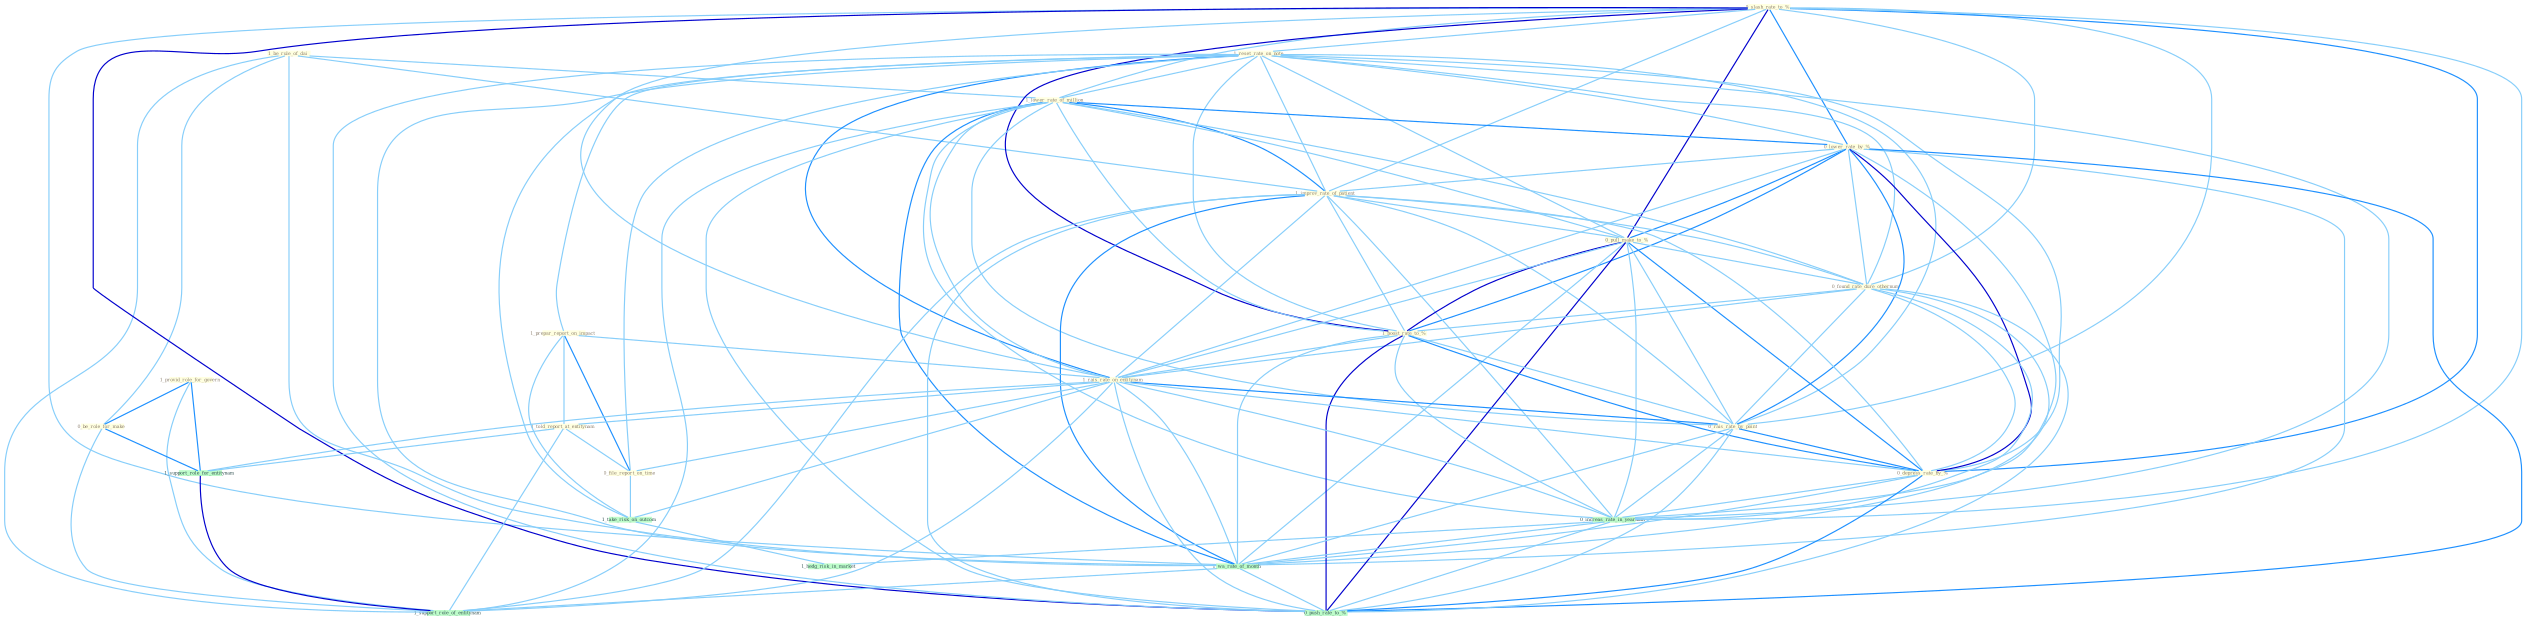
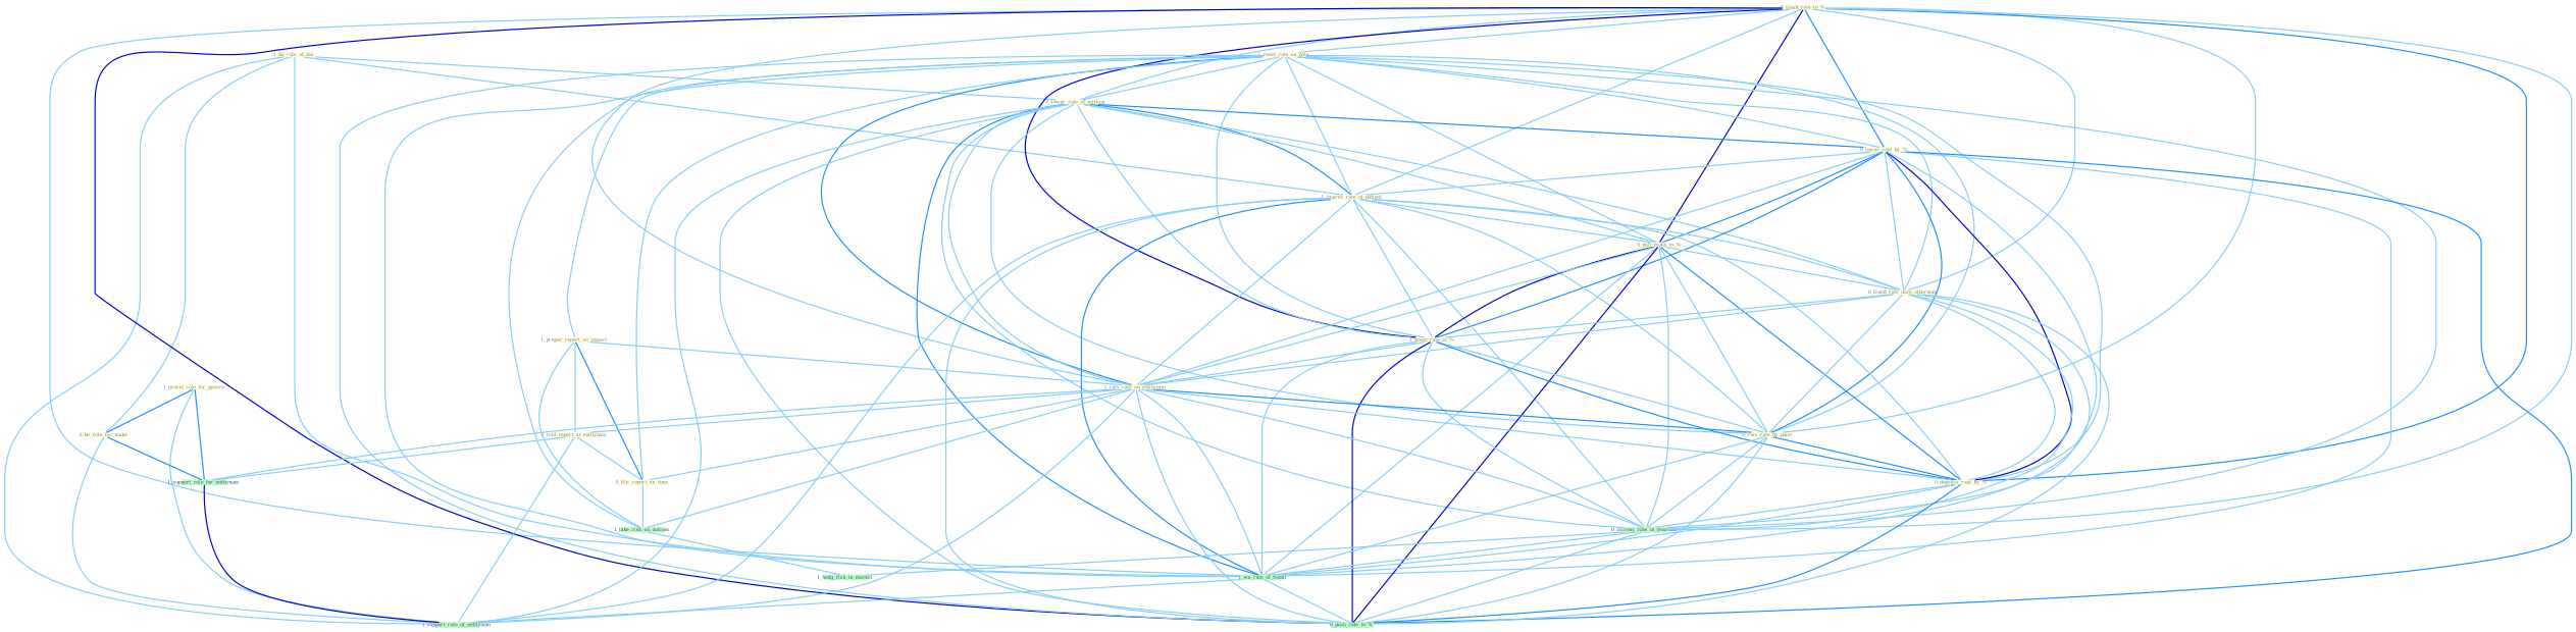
  graph {
    node [color="#ffffe0" fixedsize=true fontcolor="#8b7d6b" fontsize=4 shape=polygon style=filled]
    edge [color="#87cefa" w=1]
    "1_be_rule_of_dai " [height=.06 width=.5]
    "0_slash_rate_to_% " [height=.06 width=.5]
    "1_reset_rate_on_note " [height=.06 width=.5]
    "1_lower_rate_of_million " [height=.06 width=.5]
    "0_lower_rate_by_% " [height=.06 width=.5]
    "1_improv_rate_of_patient " [height=.06 width=.5]
    "1_provid_role_for_govern " [height=.06 width=.5]
    "1_prepar_report_on_impact " [height=.06 width=.5]
    n9 [height=.06 label="0_pull_make_to_%" width=.5]
    "0_found_rate_dure_othernum " [height=.06 width=.5]
    "1_boost_rate_to_% " [height=.06 width=.5]
    "1_rais_rate_on_entitynam " [height=.06 width=.5]
    "0_rais_rate_by_point " [height=.06 width=.5]
    "0_be_role_for_make " [height=.06 width=.5]
    "1_told_report_at_entitynam " [height=.06 width=.5]
    "0_file_report_on_time " [height=.06 width=.5]
    "0_depress_rate_by_% " [height=.06 width=.5]
-   "1_wa_rate_of_month " [color="#BDFCC9" fontcolor="#2f4f4f" height=.06 width=.5]
+   "1_wa_rate_of_month " [color="#BDFCC9" fontcolor="#2f4f4f" height=.06 width=.5 label="1_wa_rate_of_found"]
    "1_support_role_of_entitynam " [color="#BDFCC9" fontcolor="#2f4f4f" height=.06 width=.5]
    "0_increas_rate_in_yearnum " [color="#BDFCC9" fontcolor="#2f4f4f" height=.06 width=.5]
    "0_push_rate_to_% " [color="#BDFCC9" fontcolor="#2f4f4f" height=.06 width=.5]
    "1_take_risk_on_outcom " [color="#BDFCC9" fontcolor="#2f4f4f" height=.06 width=.5]
    "1_support_role_for_entitynam " [color="#BDFCC9" fontcolor="#2f4f4f" height=.06 width=.5]
    "1_hedg_risk_in_market " [color="#BDFCC9" fontcolor="#2f4f4f" height=.06 width=.5]
    subgraph sub_1 {
      "1_be_rule_of_dai "
      "0_slash_rate_to_% "
      "1_reset_rate_on_note "
      "1_lower_rate_of_million "
      "0_lower_rate_by_% "
      "1_improv_rate_of_patient "
      "1_provid_role_for_govern "
      "1_prepar_report_on_impact "
      n9
      "0_found_rate_dure_othernum "
      "1_boost_rate_to_% "
      "1_rais_rate_on_entitynam "
      "0_rais_rate_by_point "
      "0_be_role_for_make "
      "1_told_report_at_entitynam "
      "0_file_report_on_time "
      "0_depress_rate_by_% "
    }
    subgraph sub_2 {
    }
    "1_be_rule_of_dai " -- "1_lower_rate_of_million "
    "1_be_rule_of_dai " -- "1_improv_rate_of_patient "
    "1_be_rule_of_dai " -- "0_be_role_for_make "
    "1_be_rule_of_dai " -- "1_wa_rate_of_month "
    "1_be_rule_of_dai " -- "1_support_role_of_entitynam "
    "0_slash_rate_to_% " -- "1_reset_rate_on_note "
    "0_slash_rate_to_% " -- "1_lower_rate_of_million "
    "0_slash_rate_to_% " -- "0_lower_rate_by_% " [color="#1e90ff" w=2]
    "0_slash_rate_to_% " -- "1_improv_rate_of_patient "
    "0_slash_rate_to_% " -- n9 [color="#0000cd" w=3]
    "0_slash_rate_to_% " -- "0_found_rate_dure_othernum "
    "0_slash_rate_to_% " -- "1_boost_rate_to_% " [color="#0000cd" w=3]
    "0_slash_rate_to_% " -- "1_rais_rate_on_entitynam "
    "0_slash_rate_to_% " -- "0_rais_rate_by_point "
    "0_slash_rate_to_% " -- "0_depress_rate_by_% " [color="#1e90ff" w=2]
    "0_slash_rate_to_% " -- "1_wa_rate_of_month "
    "0_slash_rate_to_% " -- "0_increas_rate_in_yearnum "
    "0_slash_rate_to_% " -- "0_push_rate_to_% " [color="#0000cd" w=3]
    "1_reset_rate_on_note " -- "1_lower_rate_of_million "
    "1_reset_rate_on_note " -- "0_lower_rate_by_% "
    "1_reset_rate_on_note " -- "1_improv_rate_of_patient "
    "1_reset_rate_on_note " -- "1_prepar_report_on_impact "
    "1_reset_rate_on_note " -- n9
    "1_reset_rate_on_note " -- "0_found_rate_dure_othernum "
    "1_reset_rate_on_note " -- "1_boost_rate_to_% "
    "1_reset_rate_on_note " -- "1_rais_rate_on_entitynam " [color="#1e90ff" w=2]
    "1_reset_rate_on_note " -- "0_rais_rate_by_point "
    "1_reset_rate_on_note " -- "0_file_report_on_time "
    "1_reset_rate_on_note " -- "0_depress_rate_by_% "
    "1_reset_rate_on_note " -- "1_wa_rate_of_month "
    "1_reset_rate_on_note " -- "0_increas_rate_in_yearnum "
    "1_reset_rate_on_note " -- "0_push_rate_to_% "
    "1_reset_rate_on_note " -- "1_take_risk_on_outcom "
    "1_lower_rate_of_million " -- "0_lower_rate_by_% " [color="#1e90ff" w=2]
    "1_lower_rate_of_million " -- "1_improv_rate_of_patient " [color="#1e90ff" w=2]
    "1_lower_rate_of_million " -- n9
    "1_lower_rate_of_million " -- "0_found_rate_dure_othernum "
    "1_lower_rate_of_million " -- "1_boost_rate_to_% "
    "1_lower_rate_of_million " -- "1_rais_rate_on_entitynam "
    "1_lower_rate_of_million " -- "0_rais_rate_by_point "
    "1_lower_rate_of_million " -- "1_wa_rate_of_month " [color="#1e90ff" w=2]
    "1_lower_rate_of_million " -- "1_support_role_of_entitynam "
    "1_lower_rate_of_million " -- "0_increas_rate_in_yearnum "
    "1_lower_rate_of_million " -- "0_push_rate_to_% "
    "0_lower_rate_by_% " -- "1_improv_rate_of_patient "
    "0_lower_rate_by_% " -- n9 [color="#1e90ff" w=2]
    "0_lower_rate_by_% " -- "0_found_rate_dure_othernum "
    "0_lower_rate_by_% " -- "1_boost_rate_to_% " [color="#1e90ff" w=2]
    "0_lower_rate_by_% " -- "1_rais_rate_on_entitynam "
    "0_lower_rate_by_% " -- "0_rais_rate_by_point " [color="#1e90ff" w=2]
    "0_lower_rate_by_% " -- "0_depress_rate_by_% " [color="#0000cd" w=3]
    "0_lower_rate_by_% " -- "1_wa_rate_of_month "
    "0_lower_rate_by_% " -- "0_increas_rate_in_yearnum "
    "0_lower_rate_by_% " -- "0_push_rate_to_% " [color="#1e90ff" w=2]
    "1_improv_rate_of_patient " -- n9
    "1_improv_rate_of_patient " -- "0_found_rate_dure_othernum "
    "1_improv_rate_of_patient " -- "1_boost_rate_to_% "
    "1_improv_rate_of_patient " -- "1_rais_rate_on_entitynam "
    "1_improv_rate_of_patient " -- "0_rais_rate_by_point "
    "1_improv_rate_of_patient " -- "0_depress_rate_by_% "
    "1_improv_rate_of_patient " -- "1_wa_rate_of_month " [color="#1e90ff" w=2]
    "1_improv_rate_of_patient " -- "1_support_role_of_entitynam "
    "1_improv_rate_of_patient " -- "0_increas_rate_in_yearnum "
    "1_improv_rate_of_patient " -- "0_push_rate_to_% "
    "1_provid_role_for_govern " -- "0_be_role_for_make " [color="#1e90ff" w=2]
    "1_provid_role_for_govern " -- "1_support_role_of_entitynam "
    "1_provid_role_for_govern " -- "1_support_role_for_entitynam " [color="#1e90ff" w=2]
    "1_prepar_report_on_impact " -- "1_rais_rate_on_entitynam "
    "1_prepar_report_on_impact " -- "1_told_report_at_entitynam "
    "1_prepar_report_on_impact " -- "0_file_report_on_time " [color="#1e90ff" w=2]
    "1_prepar_report_on_impact " -- "1_take_risk_on_outcom "
    n9 -- "0_found_rate_dure_othernum "
    n9 -- "1_boost_rate_to_% " [color="#0000cd" w=3]
    n9 -- "1_rais_rate_on_entitynam "
    n9 -- "0_rais_rate_by_point "
    n9 -- "0_depress_rate_by_% " [color="#1e90ff" w=2]
    n9 -- "1_wa_rate_of_month "
    n9 -- "0_increas_rate_in_yearnum "
    n9 -- "0_push_rate_to_% " [color="#0000cd" w=3]
    "0_found_rate_dure_othernum " -- "1_boost_rate_to_% "
    "0_found_rate_dure_othernum " -- "1_rais_rate_on_entitynam "
    "0_found_rate_dure_othernum " -- "0_rais_rate_by_point "
    "0_found_rate_dure_othernum " -- "0_depress_rate_by_% "
    "0_found_rate_dure_othernum " -- "1_wa_rate_of_month "
    "0_found_rate_dure_othernum " -- "0_increas_rate_in_yearnum "
    "0_found_rate_dure_othernum " -- "0_push_rate_to_% "
    "1_boost_rate_to_% " -- "1_rais_rate_on_entitynam "
    "1_boost_rate_to_% " -- "0_rais_rate_by_point "
    "1_boost_rate_to_% " -- "0_depress_rate_by_% " [color="#1e90ff" w=2]
    "1_boost_rate_to_% " -- "1_wa_rate_of_month "
    "1_boost_rate_to_% " -- "0_increas_rate_in_yearnum "
    "1_boost_rate_to_% " -- "0_push_rate_to_% " [color="#0000cd" w=3]
    "1_rais_rate_on_entitynam " -- "0_rais_rate_by_point " [color="#1e90ff" w=2]
    "1_rais_rate_on_entitynam " -- "1_told_report_at_entitynam "
    "1_rais_rate_on_entitynam " -- "0_file_report_on_time "
    "1_rais_rate_on_entitynam " -- "0_depress_rate_by_% "
    "1_rais_rate_on_entitynam " -- "1_wa_rate_of_month "
    "1_rais_rate_on_entitynam " -- "1_support_role_of_entitynam "
    "1_rais_rate_on_entitynam " -- "0_increas_rate_in_yearnum "
    "1_rais_rate_on_entitynam " -- "0_push_rate_to_% "
    "1_rais_rate_on_entitynam " -- "1_take_risk_on_outcom "
    "1_rais_rate_on_entitynam " -- "1_support_role_for_entitynam "
    "0_rais_rate_by_point " -- "0_depress_rate_by_% " [color="#1e90ff" w=2]
    "0_rais_rate_by_point " -- "1_wa_rate_of_month "
    "0_rais_rate_by_point " -- "0_increas_rate_in_yearnum "
    "0_rais_rate_by_point " -- "0_push_rate_to_% "
    "0_be_role_for_make " -- "1_support_role_of_entitynam "
    "0_be_role_for_make " -- "1_support_role_for_entitynam " [color="#1e90ff" w=2]
    "1_told_report_at_entitynam " -- "0_file_report_on_time "
    "1_told_report_at_entitynam " -- "1_support_role_of_entitynam "
    "1_told_report_at_entitynam " -- "1_support_role_for_entitynam "
    "0_file_report_on_time " -- "1_take_risk_on_outcom "
    "0_depress_rate_by_% " -- "1_wa_rate_of_month "
    "0_depress_rate_by_% " -- "0_increas_rate_in_yearnum "
    "0_depress_rate_by_% " -- "0_push_rate_to_% " [color="#1e90ff" w=2]
    "1_wa_rate_of_month " -- "1_support_role_of_entitynam "
    "1_wa_rate_of_month " -- "0_push_rate_to_% "
    "0_increas_rate_in_yearnum " -- "1_wa_rate_of_month "
    "0_increas_rate_in_yearnum " -- "0_push_rate_to_% "
    "0_increas_rate_in_yearnum " -- "1_hedg_risk_in_market "
    "1_take_risk_on_outcom " -- "1_hedg_risk_in_market "
    "1_support_role_for_entitynam " -- "1_support_role_of_entitynam " [color="#0000cd" w=3]
  }
